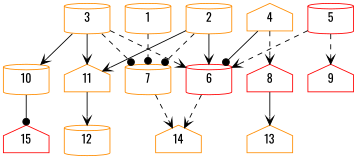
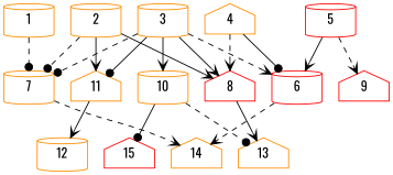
  digraph {
    fontname=Oswald
    node [alpha=0.15 color=darkorange fontname=Oswald shape=cylinder]
    edge [arrowhead=vee fontname=Oswald style=solid]
    1 [expect_size=35168256]
    7 [alpha=0.10 expect_size=25987072]
    14 [alpha=0.08 expect_size=49620992 shape=house]
    2 [alpha=0.06 expect_size=34217984]
    8 [alpha=0.13 color=red expect_size=18490368 shape=house]
    11 [alpha=0.11 expect_size=35701760 shape=house]
    13 [alpha=0.04 expect_size=38961152 shape=house]
    12 [alpha=0.07 expect_size=24361984]
    3 [alpha=0.05 expect_size=8030208]
    6 [alpha=0.07 color=red expect_size=25656320]
    10 [alpha=0.03 expect_size=26519552]
    15 [color=red expect_size=13242368 shape=house]
    4 [alpha=0.05 expect_size=15794176 shape=house]
    5 [alpha=0.02 color=red expect_size=19201024]
    9 [alpha=0.08 color=red expect_size=23781376 shape=house]
    1 -> 7 [arrowhead=dot style=dashed]
    7 -> 14 [style=dashed]
    2 -> 7 [arrowhead=dot style=dashed]
-   2 -> 6
+   2 -> 8
    2 -> 11
    8 -> 13
    11 -> 12
    3 -> 7 [arrowhead=dot style=dashed]
-   3 -> 11
+   3 -> 8
+   3 -> 11 [arrowhead=dot]
    3 -> 6 [style=dashed]
    3 -> 10
    6 -> 14 [style=dashed]
+   10 -> 13 [arrowhead=dot style=dashed]
    10 -> 15 [arrowhead=dot]
    4 -> 8 [style=dashed]
    4 -> 6 [arrowhead=dot]
-   5 -> 6 [style=dashed]
+   5 -> 6
    5 -> 9 [style=dashed]
  }
